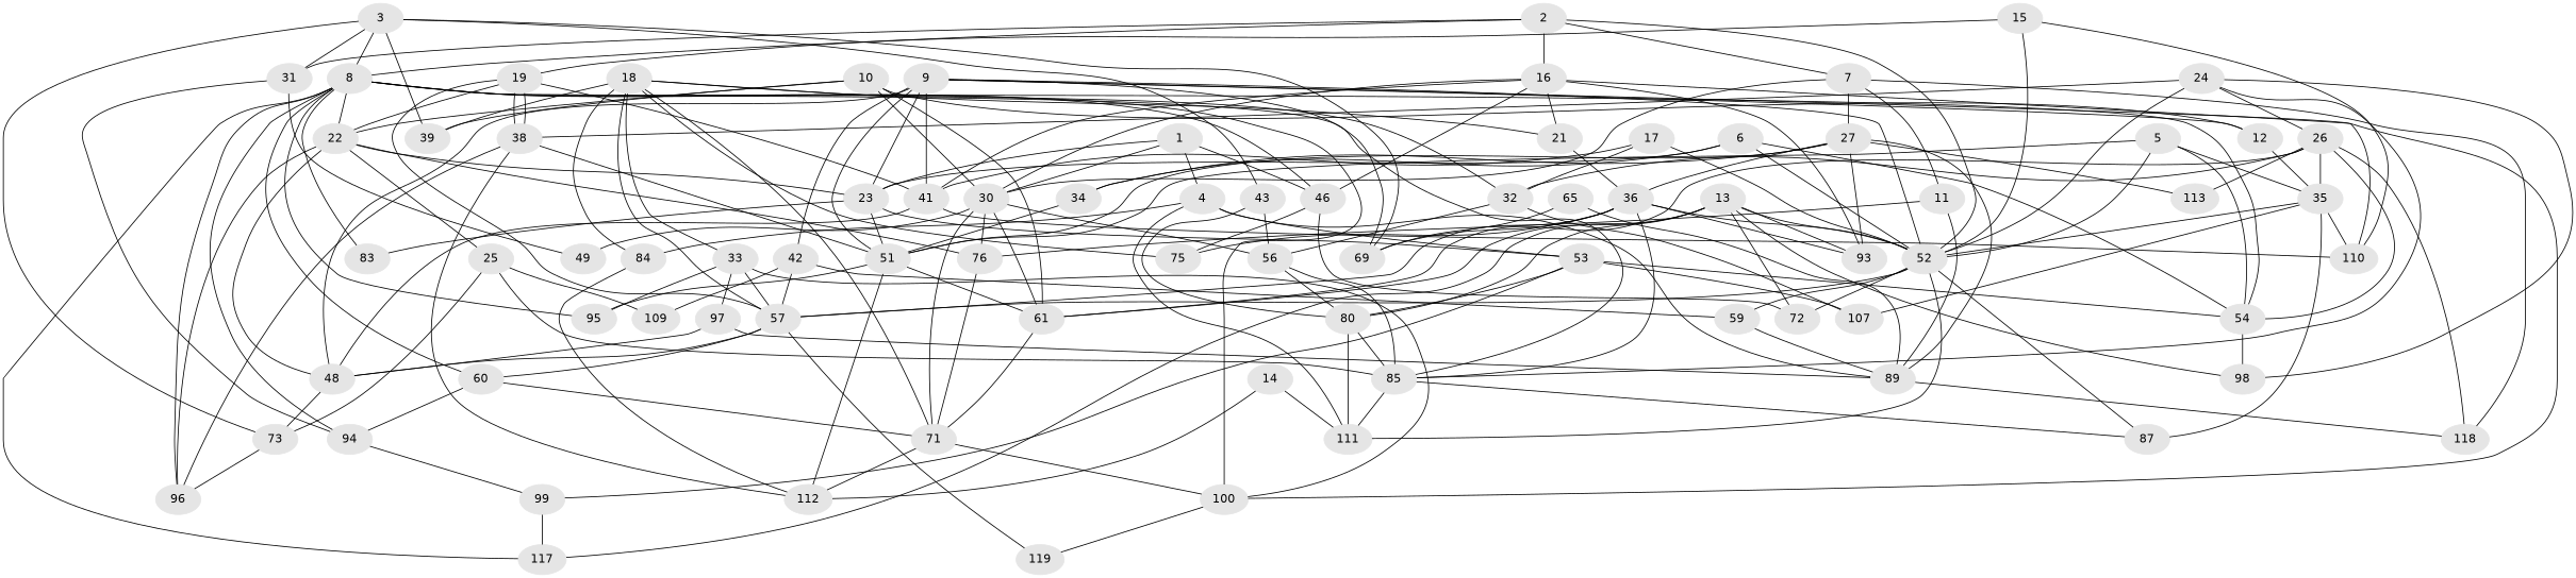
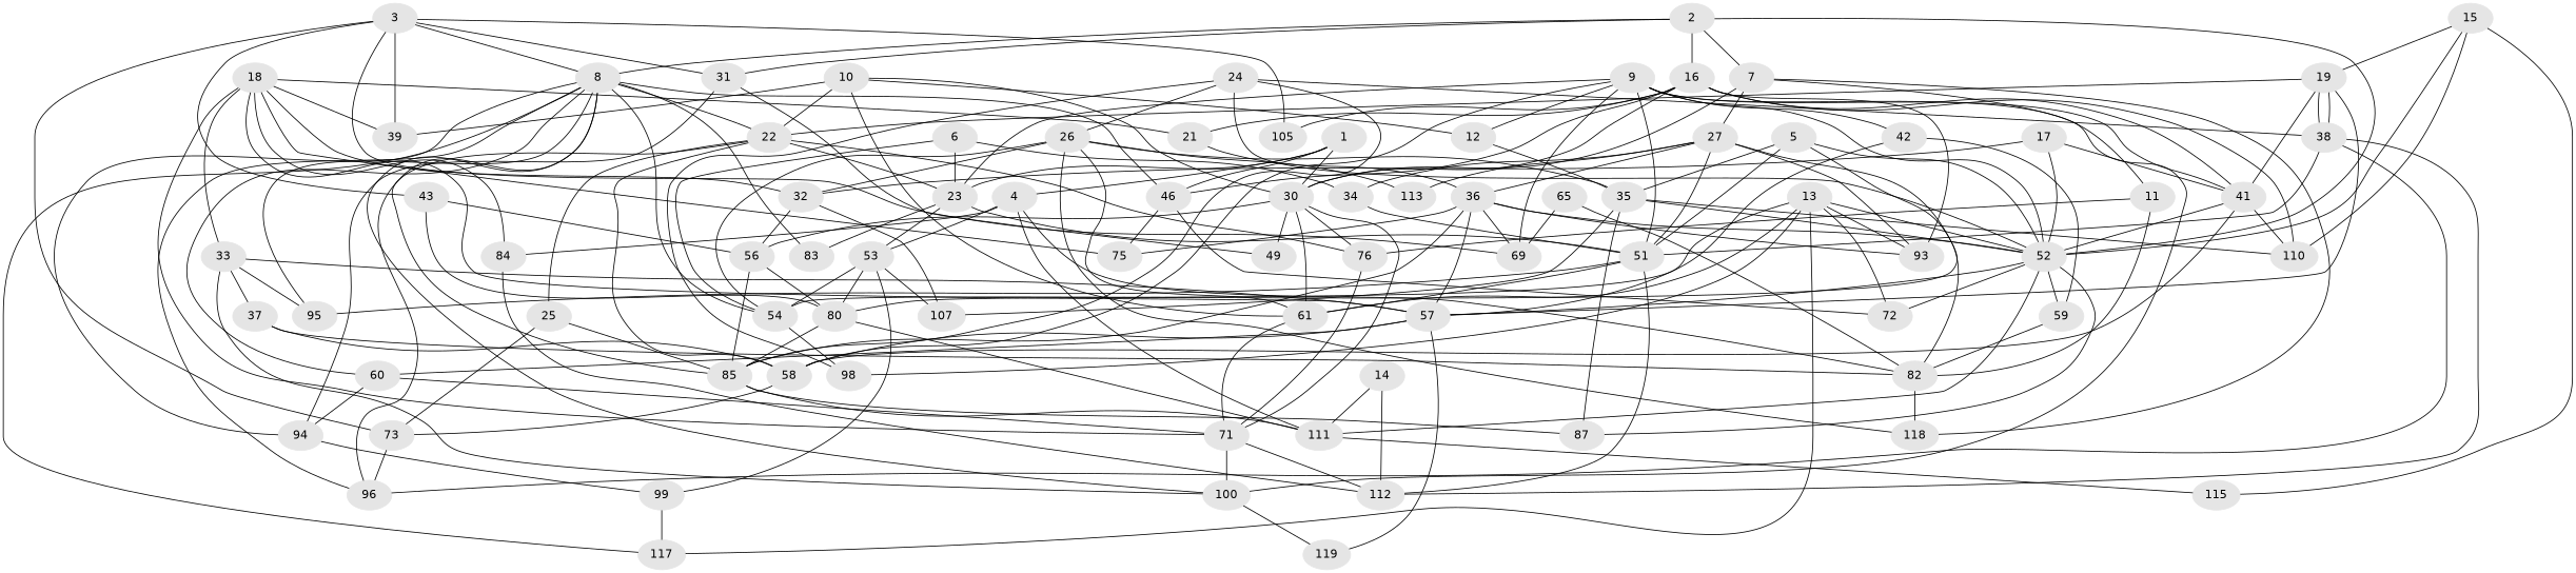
  graph {
    fontname="DejaVu Sans"
    node [color=gray90 fontname="DejaVu Sans" style=filled]
    edge [fontname="DejaVu Sans"]
    4 [super="+74"]
    53 [super="+123"]
    84
-   89 [super="+120"]
+   89 [super="+120" label=82]
    111
    1
    23 [super="+70"]
    30 [super="+103"]
    46 [super="+77"]
    51 [super="+86"]
    83
    61 [super="+71"]
    76 [super="+88"]
    n14 [label=71 super="+106"]
    49
    56 [super="+67"]
    72
    75
    2 [super="+125"]
    7 [super="+47"]
    8 [super="+29"]
    16 [super="+55"]
    31 [super="+45"]
    52 [super="+90"]
    11
    27 [super="+108"]
    118
    54 [super="+116"]
    22 [super="+63"]
    60 [super="+81"]
    85 [super="+101"]
    94
    95
    96
    100
    117
+   105
    41 [super="+48"]
    93 [super="+104"]
    110
    21
    57 [super="+124"]
    87
    59
    3 [super="+28"]
    39
    43
    69
    73 [super="+92"]
    80 [super="+114"]
    107
    99
    112
+   115
    5 [super="+62"]
    35 [super="+64"]
    98
    6
    34 [super="+66"]
    36 [super="+78"]
    113
-   58 [super="+126" label=48]
+   58 [super="+126"]
    25 [super="+68"]
    119
    9 [super="+82"]
    12
    42 [super="+102"]
-   109
    10 [super="+122"]
    13 [super="+20"]
    14
    19 [super="+40"]
    38 [super="+44"]
    15
    32 [super="+50"]
    17
    18 [super="+97"]
    33 [super="+121"]
-   37 [label=97]
+   37
    24 [super="+79"]
    26
    65
    4 -- 53
    4 -- 84
    4 -- 89
    4 -- 111
    53 -- 54
    53 -- 80
    53 -- 107
    53 -- 99
    84 -- 112
    89 -- 118
+   111 -- 115
    1 -- 4
    1 -- 23
    1 -- 30
    1 -- 46
    23 -- 53
    23 -- 51
    23 -- 83
    30 -- 61
    30 -- 76
    30 -- n14
    30 -- 49
    30 -- 56
    46 -- 72
    46 -- 75
    51 -- 61
    51 -- 95
    51 -- 112
    61 -- n14
    76 -- n14
    n14 -- 100
    n14 -- 112
    56 -- 85
    56 -- 80
    2 -- 7
    2 -- 8
    2 -- 16
    2 -- 31
    2 -- 52
    7 -- 30
    7 -- 11
    7 -- 27
    7 -- 118
    8 -- 46
    8 -- 83
    8 -- 54
    8 -- 22
    8 -- 60
    8 -- 85
    8 -- 94
    8 -- 95
    8 -- 96
    8 -- 100
    8 -- 117
    16 -- 30
    16 -- 46
+   16 -- 105
    16 -- 41
    16 -- 93
    16 -- 110
    16 -- 21
    31 -- 49
    31 -- 94
    52 -- 111
    52 -- 72
    52 -- 57
    52 -- 87
    52 -- 59
    11 -- 89
    11 -- 76
    27 -- 89
    27 -- 51
    27 -- 93
    27 -- 34
    27 -- 36
    27 -- 113
    54 -- 98
    22 -- 23
    22 -- 76
    22 -- 96
    22 -- 58
    22 -- 25
    60 -- n14
    60 -- 94
    85 -- 111
    85 -- 87
    94 -- 99
    100 -- 119
    41 -- 110
    41 -- 58
    21 -- 36
    57 -- 60
    57 -- 58
    57 -- 119
    59 -- 89
    3 -- 8
    3 -- 31
+   3 -- 105
    3 -- 39
    3 -- 43
    3 -- 69
    3 -- 73
    43 -- 56
    43 -- 80
    73 -- 96
    80 -- 111
    80 -- 85 [weight=2]
    99 -- 117
    5 -- 51
    5 -- 52
    5 -- 54
    5 -- 35
    35 -- 52
    35 -- 110
    35 -- 87
    35 -- 107
    6 -- 23
-   6 -- 52
+   41 -- 52
    6 -- 54
    6 -- 34
    34 -- 51
    36 -- 75
    36 -- 52
    36 -- 85
    36 -- 93
    36 -- 57
    36 -- 69
    58 -- 73
    25 -- 85
    25 -- 73
-   25 -- 109
    9 -- 23
    9 -- 51
    9 -- 52
    9 -- 100
    9 -- 41
    9 -- 69
    9 -- 58
    9 -- 12
    9 -- 42 [weight=2]
    12 -- 35
    42 -- 57
    42 -- 59
-   42 -- 109
    10 -- 30
    10 -- 61
    10 -- 22
    10 -- 39
    10 -- 12
    13 -- 61
    13 -- 72
    13 -- 52
    13 -- 117
    13 -- 93
    13 -- 80
    13 -- 98
    14 -- 111
    14 -- 112
    19 -- 22
    19 -- 41
    19 -- 57
    19 -- 38
    19 -- 38
    38 -- 51
    38 -- 96
    38 -- 112
    15 -- 52
    15 -- 110
+   15 -- 115
    15 -- 19
    32 -- 56
    32 -- 107
    17 -- 52
    17 -- 41
    17 -- 32
    18 -- 84
    18 -- n14
    18 -- 75
    18 -- 21
    18 -- 57 [weight=2]
    18 -- 39
    18 -- 32
    18 -- 33
    33 -- 95
    33 -- 100
    33 -- 57
    33 -- 37
    37 -- 89
    37 -- 58
    24 -- 52 [weight=2]
    24 -- 85
    24 -- 98
    24 -- 38
    24 -- 26
    26 -- 61
    26 -- 118
    26 -- 54
    26 -- 35
    26 -- 113
    26 -- 32
    65 -- 89
    65 -- 69
  }
